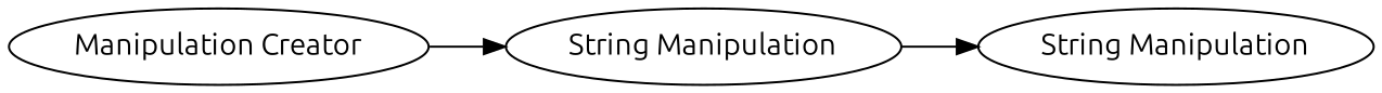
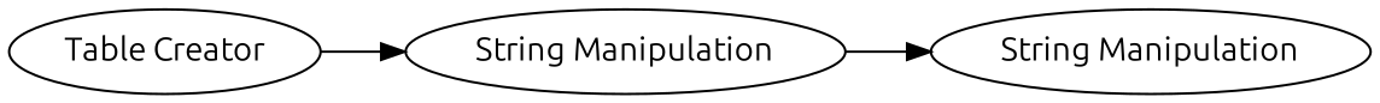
  digraph {
    rankdir=LR
    fontname=Ubuntu
    node [fontname=Ubuntu]
    edge [fontname=Ubuntu]
    n1 [label="String Manipulation"]
    n2 [label="String Manipulation"]
-   n3 [label="Manipulation Creator"]
+   n3 [label="Table Creator"]
    n1 -> n2
    n3 -> n1
  }
